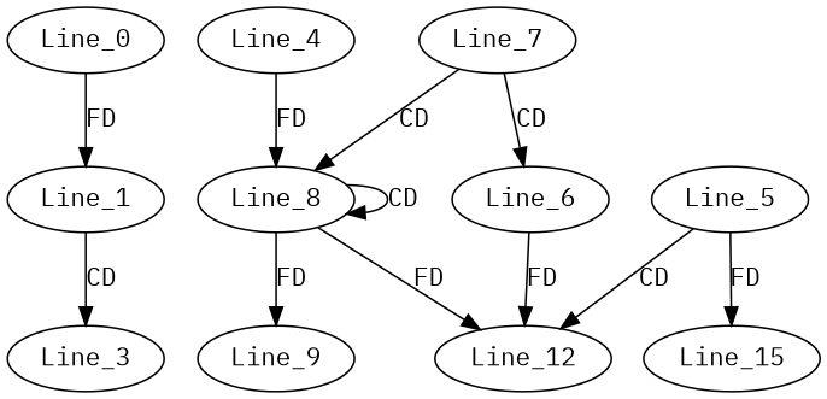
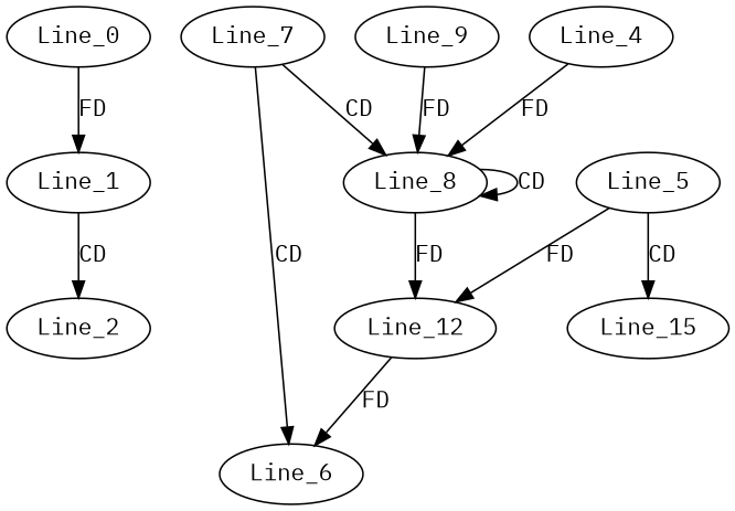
  digraph {
    fontname="IBM Plex Mono"
    node [fontname="IBM Plex Mono"]
    edge [fontname="IBM Plex Mono"]
    Line_0
    Line_1
-   Line_2 [label=Line_3]
+   Line_2
    Line_7
    Line_8
    Line_6
    Line_9
    Line_12
    Line_4
    Line_5
    Line_15
    Line_0 -> Line_1 [label=FD]
    Line_1 -> Line_2 [label=CD]
    Line_7 -> Line_8 [label=CD]
    Line_7 -> Line_6 [label=CD]
    Line_8 -> Line_8 [label=CD]
-   Line_8 -> Line_9 [label=FD]
+   Line_9 -> Line_8 [label=FD]
    Line_8 -> Line_12 [label=FD]
-   Line_6 -> Line_12 [label=FD]
+   Line_12 -> Line_6 [label=FD]
    Line_4 -> Line_8 [label=FD]
-   Line_5 -> Line_12 [label=CD]
-   Line_5 -> Line_15 [label=FD]
+   Line_5 -> Line_12 [label=FD]
+   Line_5 -> Line_15 [label=CD]
  }
